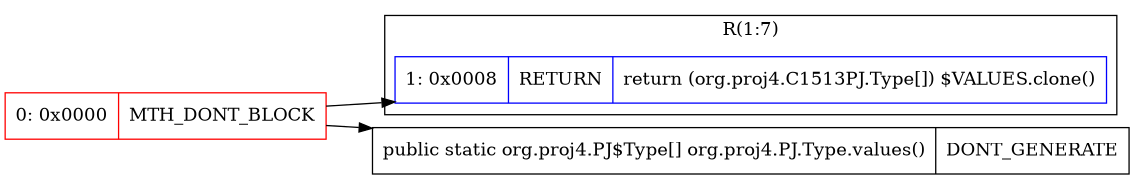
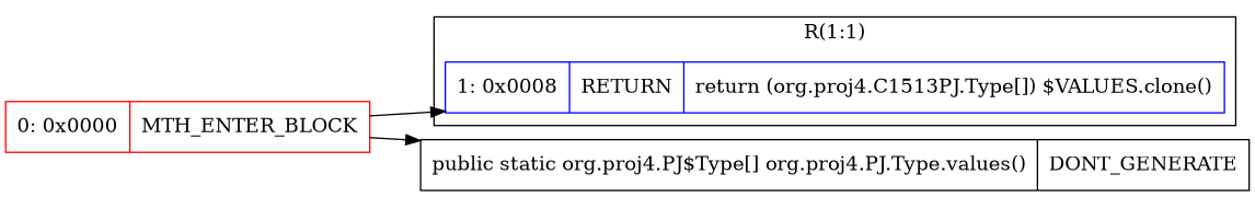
  digraph {
    rankdir=LR
    node [shape=record]
    n1 [color=blue label="{1\:\ 0x0008|RETURN\l|return (org.proj4.C1513PJ.Type[]) $VALUES.clone()\l}"]
-   n2 [color=red label="{0\:\ 0x0000|MTH_DONT_BLOCK\l}"]
+   n2 [color=red label="{0\:\ 0x0000|MTH_ENTER_BLOCK\l}"]
    n3 [label="{public static org.proj4.PJ$Type[] org.proj4.PJ.Type.values()  | DONT_GENERATE\l}"]
    subgraph cluster_1 {
-     label="R(1:7)"
+     label="R(1:1)"
      n1
    }
    n2 -> n1
    n2 -> n3
  }
